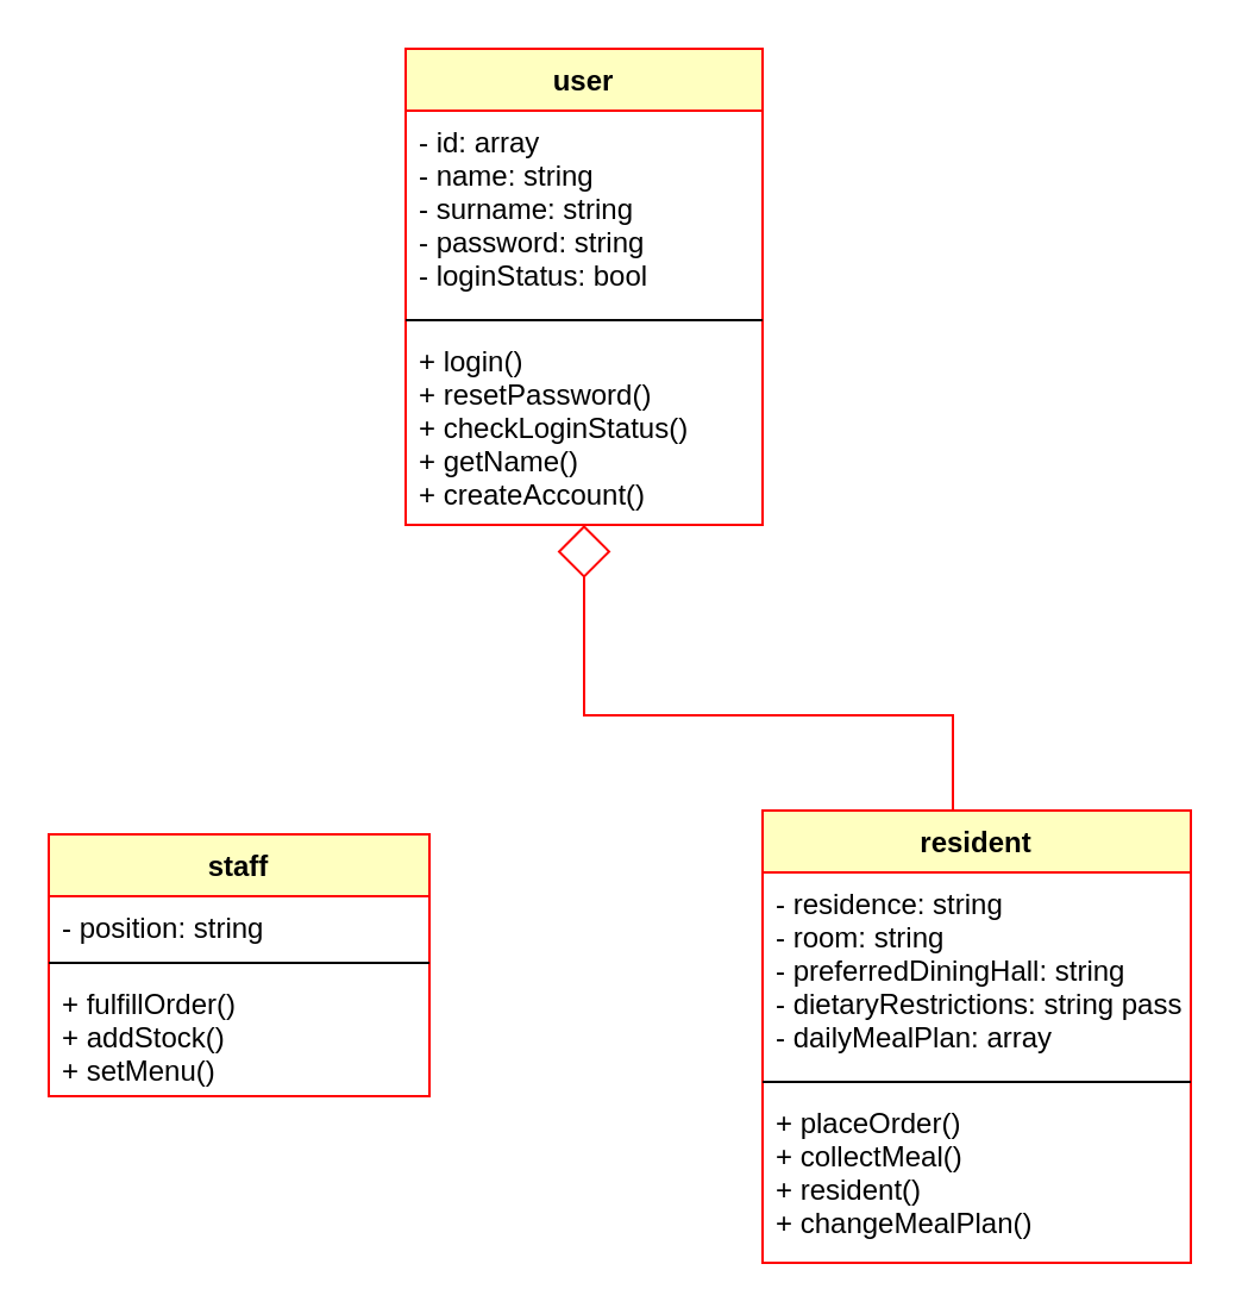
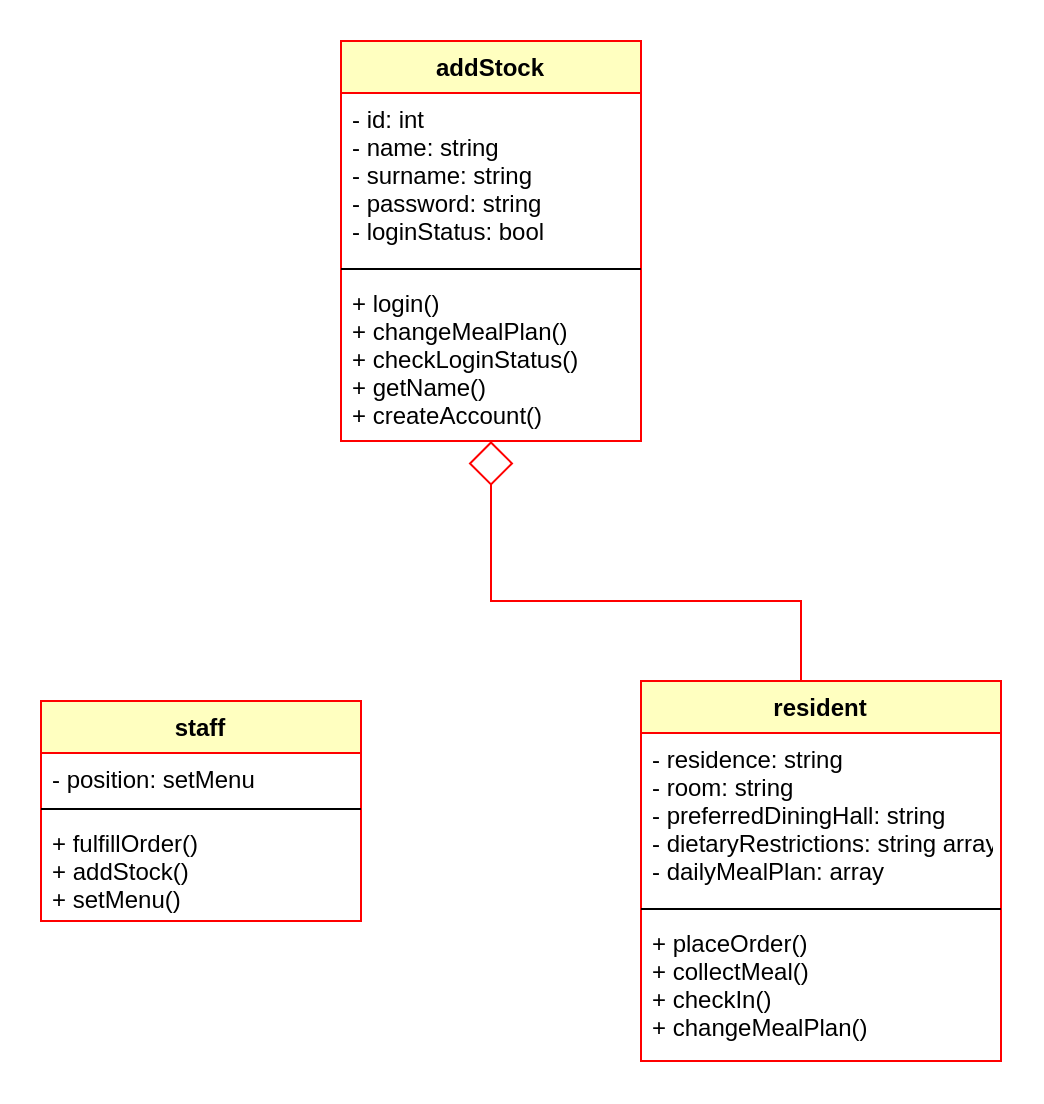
  <mxCell id="0" />
  <mxCell id="1" parent="0" />
  <mxCell id="2" style="edgeStyle=orthogonalEdgeStyle;rounded=0;orthogonalLoop=1;jettySize=auto;html=1;startArrow=none;startFill=0;endArrow=diamond;endFill=0;endSize=20;strokeColor=#FF0000;" parent="1" source="11" target="6" edge="1"><mxGeometry relative="1" as="geometry"><Array as="points"><mxPoint x="400" y="300" /><mxPoint x="245" y="300" /></Array></mxGeometry></mxCell>
- <mxCell id="3" value="user" style="swimlane;fontStyle=1;align=center;verticalAlign=top;childLayout=stackLayout;horizontal=1;startSize=26;horizontalStack=0;resizeParent=1;resizeParentMax=0;resizeLast=0;collapsible=1;marginBottom=0;strokeColor=#FF0000;fillColor=#ffffc0;" parent="1" vertex="1"><mxGeometry x="170" y="20" width="150" height="200" as="geometry" /></mxCell>
- <mxCell id="4" value="- id: array&#10;- name: string&#10;- surname: string&#10;- password: string&#10;- loginStatus: bool&#10;&#10;&#10;" style="text;strokeColor=none;fillColor=none;align=left;verticalAlign=top;spacingLeft=4;spacingRight=4;overflow=hidden;rotatable=0;points=[[0,0.5],[1,0.5]];portConstraint=eastwest;" parent="3" vertex="1"><mxGeometry y="26" width="150" height="84" as="geometry" /></mxCell>
+ <mxCell id="3" value="addStock" style="swimlane;fontStyle=1;align=center;verticalAlign=top;childLayout=stackLayout;horizontal=1;startSize=26;horizontalStack=0;resizeParent=1;resizeParentMax=0;resizeLast=0;collapsible=1;marginBottom=0;strokeColor=#FF0000;fillColor=#ffffc0;" parent="1" vertex="1"><mxGeometry x="170" y="20" width="150" height="200" as="geometry" /></mxCell>
+ <mxCell id="4" value="- id: int&#10;- name: string&#10;- surname: string&#10;- password: string&#10;- loginStatus: bool&#10;&#10;&#10;" style="text;strokeColor=none;fillColor=none;align=left;verticalAlign=top;spacingLeft=4;spacingRight=4;overflow=hidden;rotatable=0;points=[[0,0.5],[1,0.5]];portConstraint=eastwest;" parent="3" vertex="1"><mxGeometry y="26" width="150" height="84" as="geometry" /></mxCell>
  <mxCell id="5" value="" style="line;strokeWidth=1;fillColor=none;align=left;verticalAlign=middle;spacingTop=-1;spacingLeft=3;spacingRight=3;rotatable=0;labelPosition=right;points=[];portConstraint=eastwest;" parent="3" vertex="1"><mxGeometry y="110" width="150" height="8" as="geometry" /></mxCell>
- <mxCell id="6" value="+ login()&#10;+ resetPassword()&#10;+ checkLoginStatus()&#10;+ getName()&#10;+ createAccount()&#10;&#10;" style="text;strokeColor=none;fillColor=none;align=left;verticalAlign=top;spacingLeft=4;spacingRight=4;overflow=hidden;rotatable=0;points=[[0,0.5],[1,0.5]];portConstraint=eastwest;" parent="3" vertex="1"><mxGeometry y="118" width="150" height="82" as="geometry" /></mxCell>
+ <mxCell id="6" value="+ login()&#10;+ changeMealPlan()&#10;+ checkLoginStatus()&#10;+ getName()&#10;+ createAccount()&#10;&#10;" style="text;strokeColor=none;fillColor=none;align=left;verticalAlign=top;spacingLeft=4;spacingRight=4;overflow=hidden;rotatable=0;points=[[0,0.5],[1,0.5]];portConstraint=eastwest;" parent="3" vertex="1"><mxGeometry y="118" width="150" height="82" as="geometry" /></mxCell>
  <mxCell id="7" value="staff" style="swimlane;fontStyle=1;align=center;verticalAlign=top;childLayout=stackLayout;horizontal=1;startSize=26;horizontalStack=0;resizeParent=1;resizeParentMax=0;resizeLast=0;collapsible=1;marginBottom=0;strokeColor=#FF0000;fillColor=#ffffc0;" parent="1" vertex="1"><mxGeometry x="20" y="350" width="160" height="110" as="geometry" /></mxCell>
- <mxCell id="8" value="- position: string" style="text;strokeColor=none;fillColor=none;align=left;verticalAlign=top;spacingLeft=4;spacingRight=4;overflow=hidden;rotatable=0;points=[[0,0.5],[1,0.5]];portConstraint=eastwest;" parent="7" vertex="1"><mxGeometry y="26" width="160" height="24" as="geometry" /></mxCell>
+ <mxCell id="8" value="- position: setMenu" style="text;strokeColor=none;fillColor=none;align=left;verticalAlign=top;spacingLeft=4;spacingRight=4;overflow=hidden;rotatable=0;points=[[0,0.5],[1,0.5]];portConstraint=eastwest;" parent="7" vertex="1"><mxGeometry y="26" width="160" height="24" as="geometry" /></mxCell>
  <mxCell id="9" value="" style="line;strokeWidth=1;fillColor=none;align=left;verticalAlign=middle;spacingTop=-1;spacingLeft=3;spacingRight=3;rotatable=0;labelPosition=right;points=[];portConstraint=eastwest;" parent="7" vertex="1"><mxGeometry y="50" width="160" height="8" as="geometry" /></mxCell>
  <mxCell id="10" value="+ fulfillOrder()&#10;+ addStock()&#10;+ setMenu()&#10;&#10;" style="text;strokeColor=none;fillColor=none;align=left;verticalAlign=top;spacingLeft=4;spacingRight=4;overflow=hidden;rotatable=0;points=[[0,0.5],[1,0.5]];portConstraint=eastwest;" parent="7" vertex="1"><mxGeometry y="58" width="160" height="52" as="geometry" /></mxCell>
  <mxCell id="11" value="resident" style="swimlane;fontStyle=1;align=center;verticalAlign=top;childLayout=stackLayout;horizontal=1;startSize=26;horizontalStack=0;resizeParent=1;resizeParentMax=0;resizeLast=0;collapsible=1;marginBottom=0;strokeColor=#FF0000;fillColor=#ffffc0;" parent="1" vertex="1"><mxGeometry x="320" y="340" width="180" height="190" as="geometry" /></mxCell>
- <mxCell id="12" value="- residence: string&#10;- room: string&#10;- preferredDiningHall: string&#10;- dietaryRestrictions: string password&#10;- dailyMealPlan: array&#10;&#10;" style="text;strokeColor=none;fillColor=none;align=left;verticalAlign=top;spacingLeft=4;spacingRight=4;overflow=hidden;rotatable=0;points=[[0,0.5],[1,0.5]];portConstraint=eastwest;" parent="11" vertex="1"><mxGeometry y="26" width="180" height="84" as="geometry" /></mxCell>
+ <mxCell id="12" value="- residence: string&#10;- room: string&#10;- preferredDiningHall: string&#10;- dietaryRestrictions: string array&#10;- dailyMealPlan: array&#10;&#10;" style="text;strokeColor=none;fillColor=none;align=left;verticalAlign=top;spacingLeft=4;spacingRight=4;overflow=hidden;rotatable=0;points=[[0,0.5],[1,0.5]];portConstraint=eastwest;" parent="11" vertex="1"><mxGeometry y="26" width="180" height="84" as="geometry" /></mxCell>
  <mxCell id="13" value="" style="line;strokeWidth=1;fillColor=none;align=left;verticalAlign=middle;spacingTop=-1;spacingLeft=3;spacingRight=3;rotatable=0;labelPosition=right;points=[];portConstraint=eastwest;" parent="11" vertex="1"><mxGeometry y="110" width="180" height="8" as="geometry" /></mxCell>
- <mxCell id="14" value="+ placeOrder()&#10;+ collectMeal()&#10;+ resident()&#10;+ changeMealPlan()&#10;" style="text;strokeColor=none;fillColor=none;align=left;verticalAlign=top;spacingLeft=4;spacingRight=4;overflow=hidden;rotatable=0;points=[[0,0.5],[1,0.5]];portConstraint=eastwest;" parent="11" vertex="1"><mxGeometry y="118" width="180" height="72" as="geometry" /></mxCell>
+ <mxCell id="14" value="+ placeOrder()&#10;+ collectMeal()&#10;+ checkIn()&#10;+ changeMealPlan()&#10;" style="text;strokeColor=none;fillColor=none;align=left;verticalAlign=top;spacingLeft=4;spacingRight=4;overflow=hidden;rotatable=0;points=[[0,0.5],[1,0.5]];portConstraint=eastwest;" parent="11" vertex="1"><mxGeometry y="118" width="180" height="72" as="geometry" /></mxCell>
